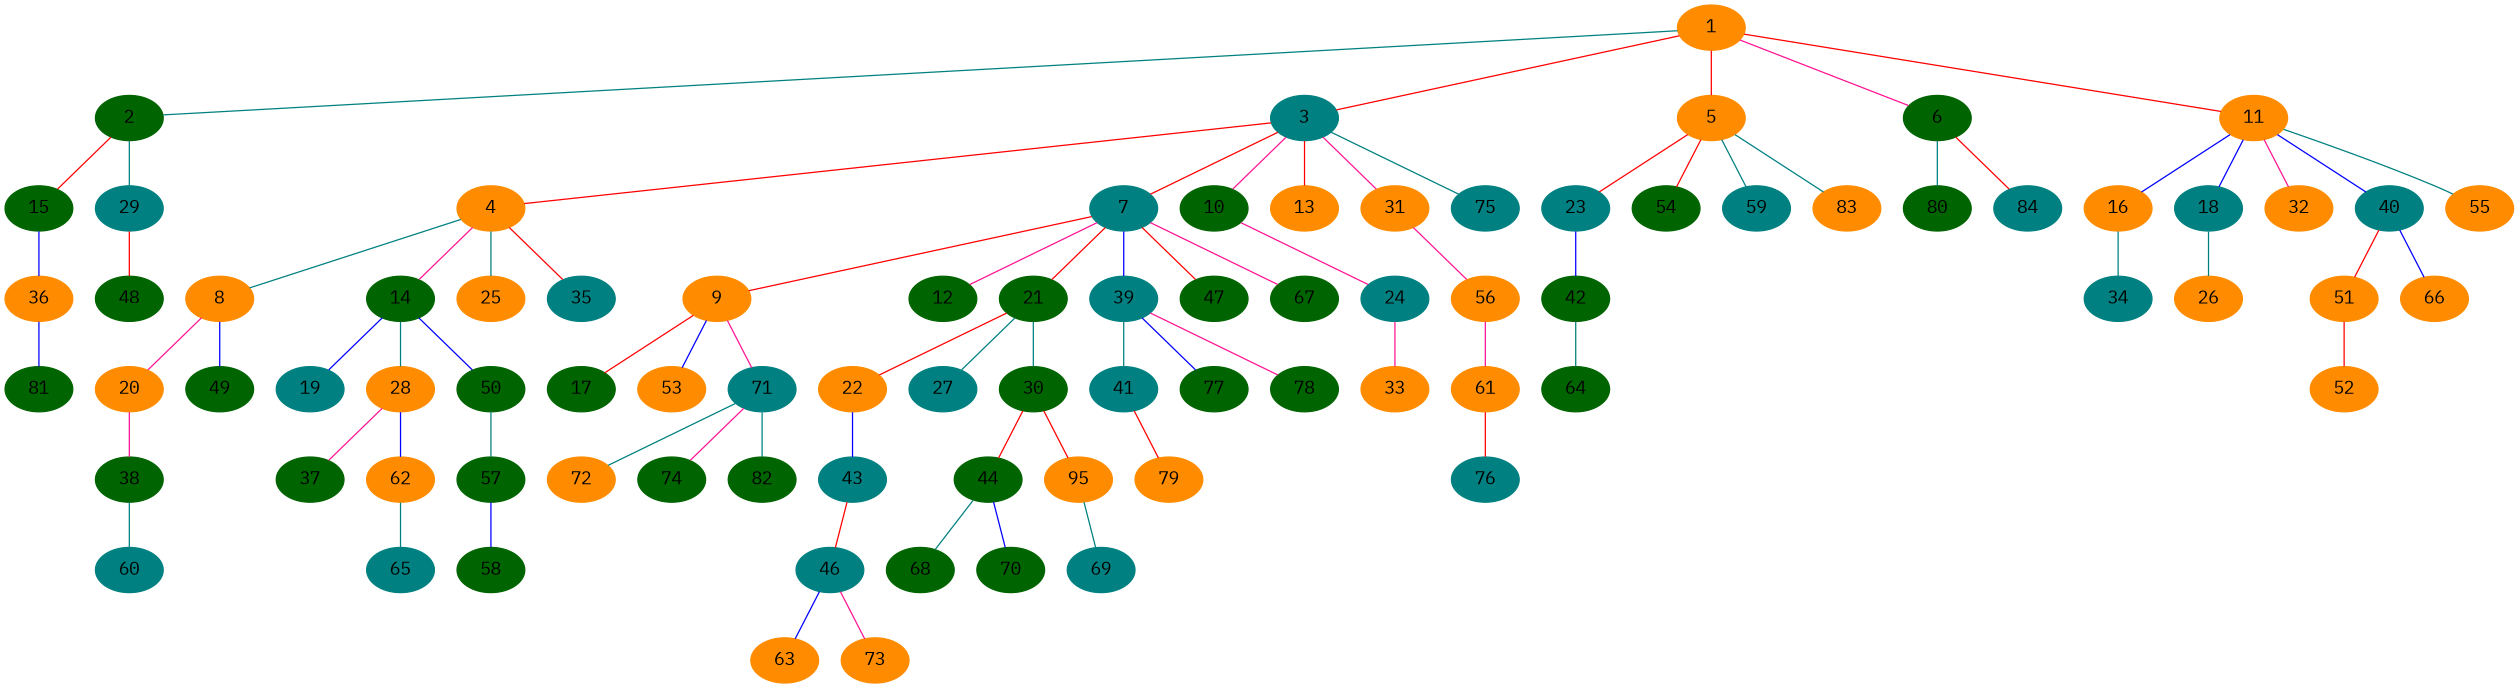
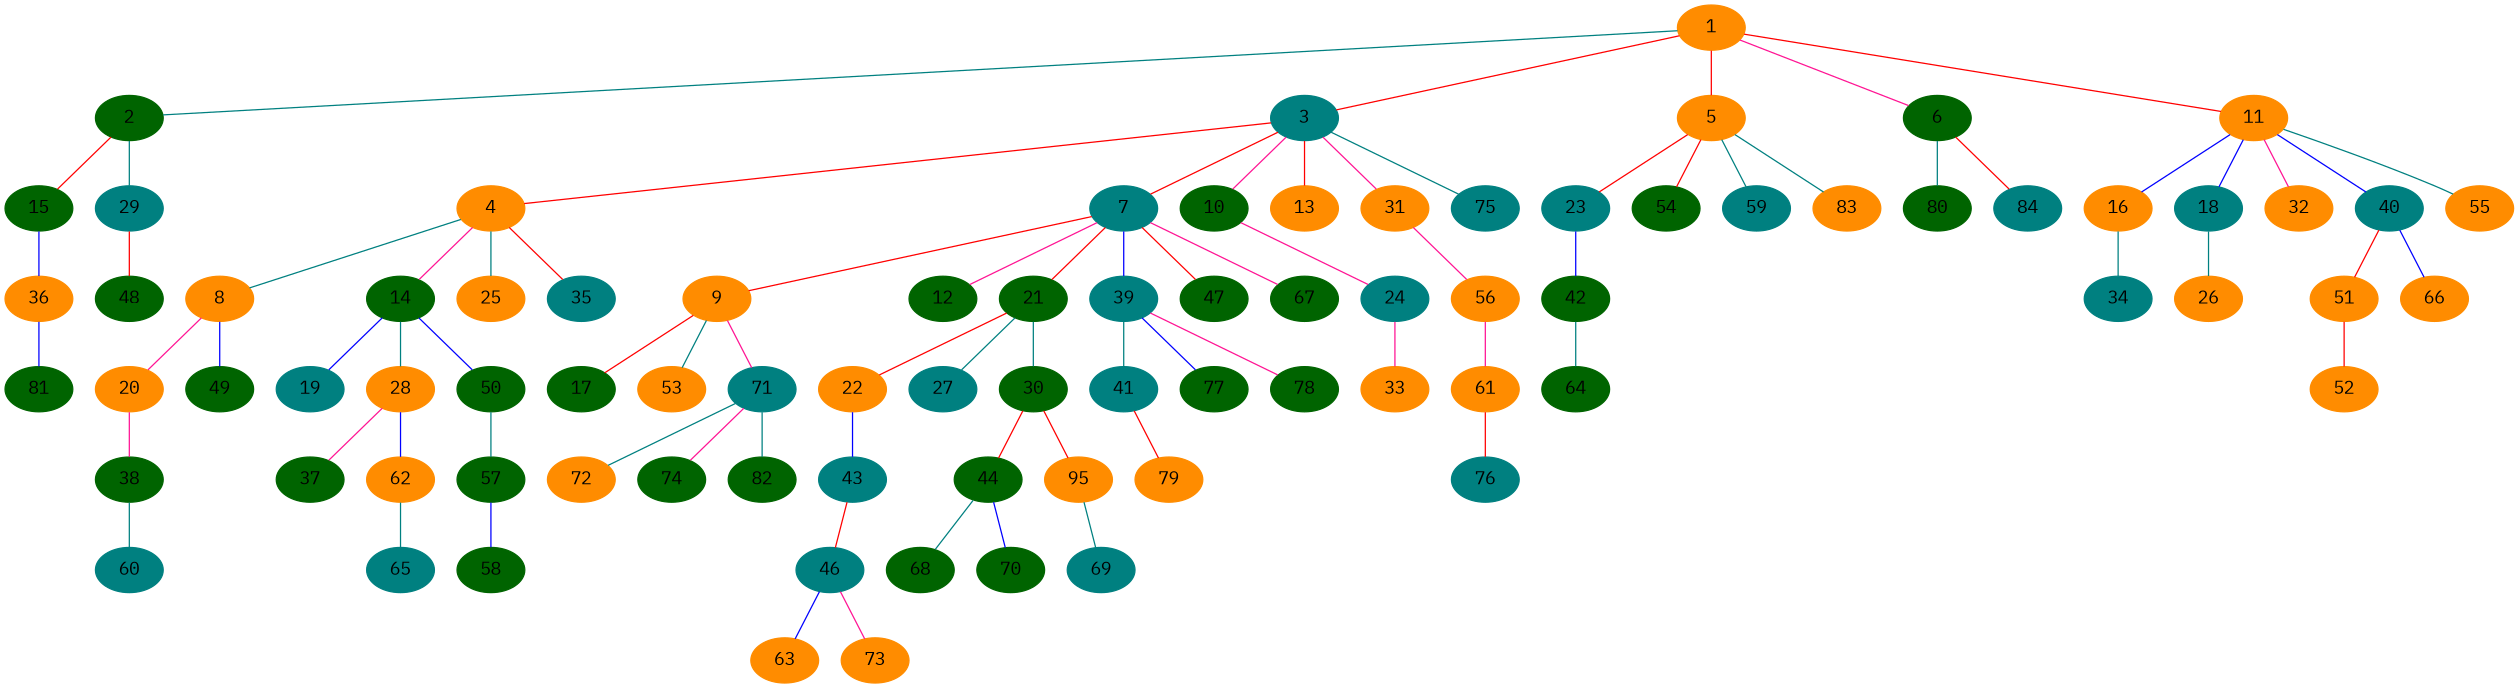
  graph {
    fontname="IBM Plex Mono"
    node [color=darkorange fontname="IBM Plex Mono" style=filled]
    edge [color=red fontname="IBM Plex Mono"]
    2 [color=darkgreen]
    1
    3 [color=teal]
    5
    6 [color=darkgreen]
    11
    15 [color=darkgreen]
    29 [color=teal]
    4
    7 [color=teal]
    10 [color=darkgreen]
    13
    31
    75 [color=teal]
    23 [color=teal]
    54 [color=darkgreen]
    59 [color=teal]
    83
    80 [color=darkgreen]
    84 [color=teal]
    16
    18 [color=teal]
    32
    40 [color=teal]
    55
    36
    48 [color=darkgreen]
    8
    14 [color=darkgreen]
    25
    35 [color=teal]
    9
    12 [color=darkgreen]
    21 [color=darkgreen]
    39 [color=teal]
    47 [color=darkgreen]
    67 [color=darkgreen]
    24 [color=teal]
    56
    20
    49 [color=darkgreen]
    19 [color=teal]
    28
    50 [color=darkgreen]
    42 [color=darkgreen]
    17 [color=darkgreen]
    53
    71 [color=teal]
    22
    27 [color=teal]
    30 [color=darkgreen]
    41 [color=teal]
    77 [color=darkgreen]
    78 [color=darkgreen]
    38 [color=darkgreen]
    72
    74 [color=darkgreen]
    82 [color=darkgreen]
    33
    34 [color=teal]
    26
    51
    66
    37 [color=darkgreen]
    62
    57 [color=darkgreen]
    81 [color=darkgreen]
    60 [color=teal]
    43 [color=teal]
    44 [color=darkgreen]
    n71 [label=95]
    46 [color=teal]
    64 [color=darkgreen]
    65 [color=teal]
    68 [color=darkgreen]
    70 [color=darkgreen]
    69 [color=teal]
    61
    79
    52
    63
    73
    58 [color=darkgreen]
    76 [color=teal]
    2 -- 15
    2 -- 29 [color=teal]
    1 -- 2 [color=teal]
    1 -- 3
    1 -- 5
    1 -- 6 [color=deeppink]
    1 -- 11
    3 -- 4
    3 -- 7
    3 -- 10 [color=deeppink]
    3 -- 13
    3 -- 31 [color=deeppink]
    3 -- 75 [color=teal]
    5 -- 23
    5 -- 54
    5 -- 59 [color=teal]
    5 -- 83 [color=teal]
    6 -- 80 [color=teal]
    6 -- 84
    11 -- 16 [color=blue]
    11 -- 18 [color=blue]
    11 -- 32 [color=deeppink]
    11 -- 40 [color=blue]
    11 -- 55 [color=teal]
    15 -- 36 [color=blue]
    29 -- 48
    4 -- 8 [color=teal]
    4 -- 14 [color=deeppink]
    4 -- 25 [color=teal]
    4 -- 35
    7 -- 9
    7 -- 12 [color=deeppink]
    7 -- 21
    7 -- 39 [color=blue]
    7 -- 47
    7 -- 67 [color=deeppink]
    10 -- 24 [color=deeppink]
    31 -- 56 [color=deeppink]
    23 -- 42 [color=blue]
    16 -- 34 [color=teal]
    18 -- 26 [color=teal]
    40 -- 51
    40 -- 66 [color=blue]
    36 -- 81 [color=blue]
    8 -- 20 [color=deeppink]
    8 -- 49 [color=blue]
    14 -- 19 [color=blue]
    14 -- 28 [color=teal]
    14 -- 50 [color=blue]
    9 -- 17
-   9 -- 53 [color=blue]
+   9 -- 53 [color=teal]
    9 -- 71 [color=deeppink]
    21 -- 22
    21 -- 27 [color=teal]
    21 -- 30 [color=teal]
    39 -- 41 [color=teal]
    39 -- 77 [color=blue]
    39 -- 78 [color=deeppink]
    24 -- 33 [color=deeppink]
    56 -- 61 [color=deeppink]
    20 -- 38 [color=deeppink]
    28 -- 37 [color=deeppink]
    28 -- 62 [color=blue]
    50 -- 57 [color=teal]
    42 -- 64 [color=teal]
    71 -- 72 [color=teal]
    71 -- 74 [color=deeppink]
    71 -- 82 [color=teal]
    22 -- 43 [color=blue]
    30 -- 44
    30 -- n71
    41 -- 79
    38 -- 60 [color=teal]
    51 -- 52
    62 -- 65 [color=teal]
    57 -- 58 [color=blue]
    43 -- 46
    44 -- 68 [color=teal]
    44 -- 70 [color=blue]
    n71 -- 69 [color=teal]
    46 -- 63 [color=blue]
    46 -- 73 [color=deeppink]
    61 -- 76
  }
